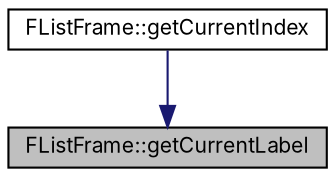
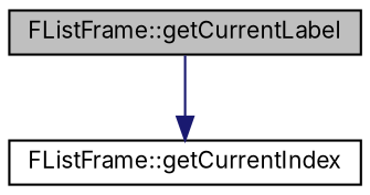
  digraph {
    rankdir=TB
    fontname=Inter
    node [color=black fontname=Inter fontsize=10 shape=record style=filled]
    n1 [fillcolor=grey75 fontcolor=black height=0.2 label="FListFrame::getCurrentLabel" width=0.4]
    n2 [fillcolor=white height=0.2 label="FListFrame::getCurrentIndex" width=0.4]
-   n2 -> n1 [color=midnightblue fontname=Inter fontsize=10 labelfontname=Helvetica labelfontsize=10 style=solid]
+   n1 -> n2 [color=midnightblue fontname=Inter fontsize=10 labelfontname=Helvetica labelfontsize=10 style=solid]
  }
